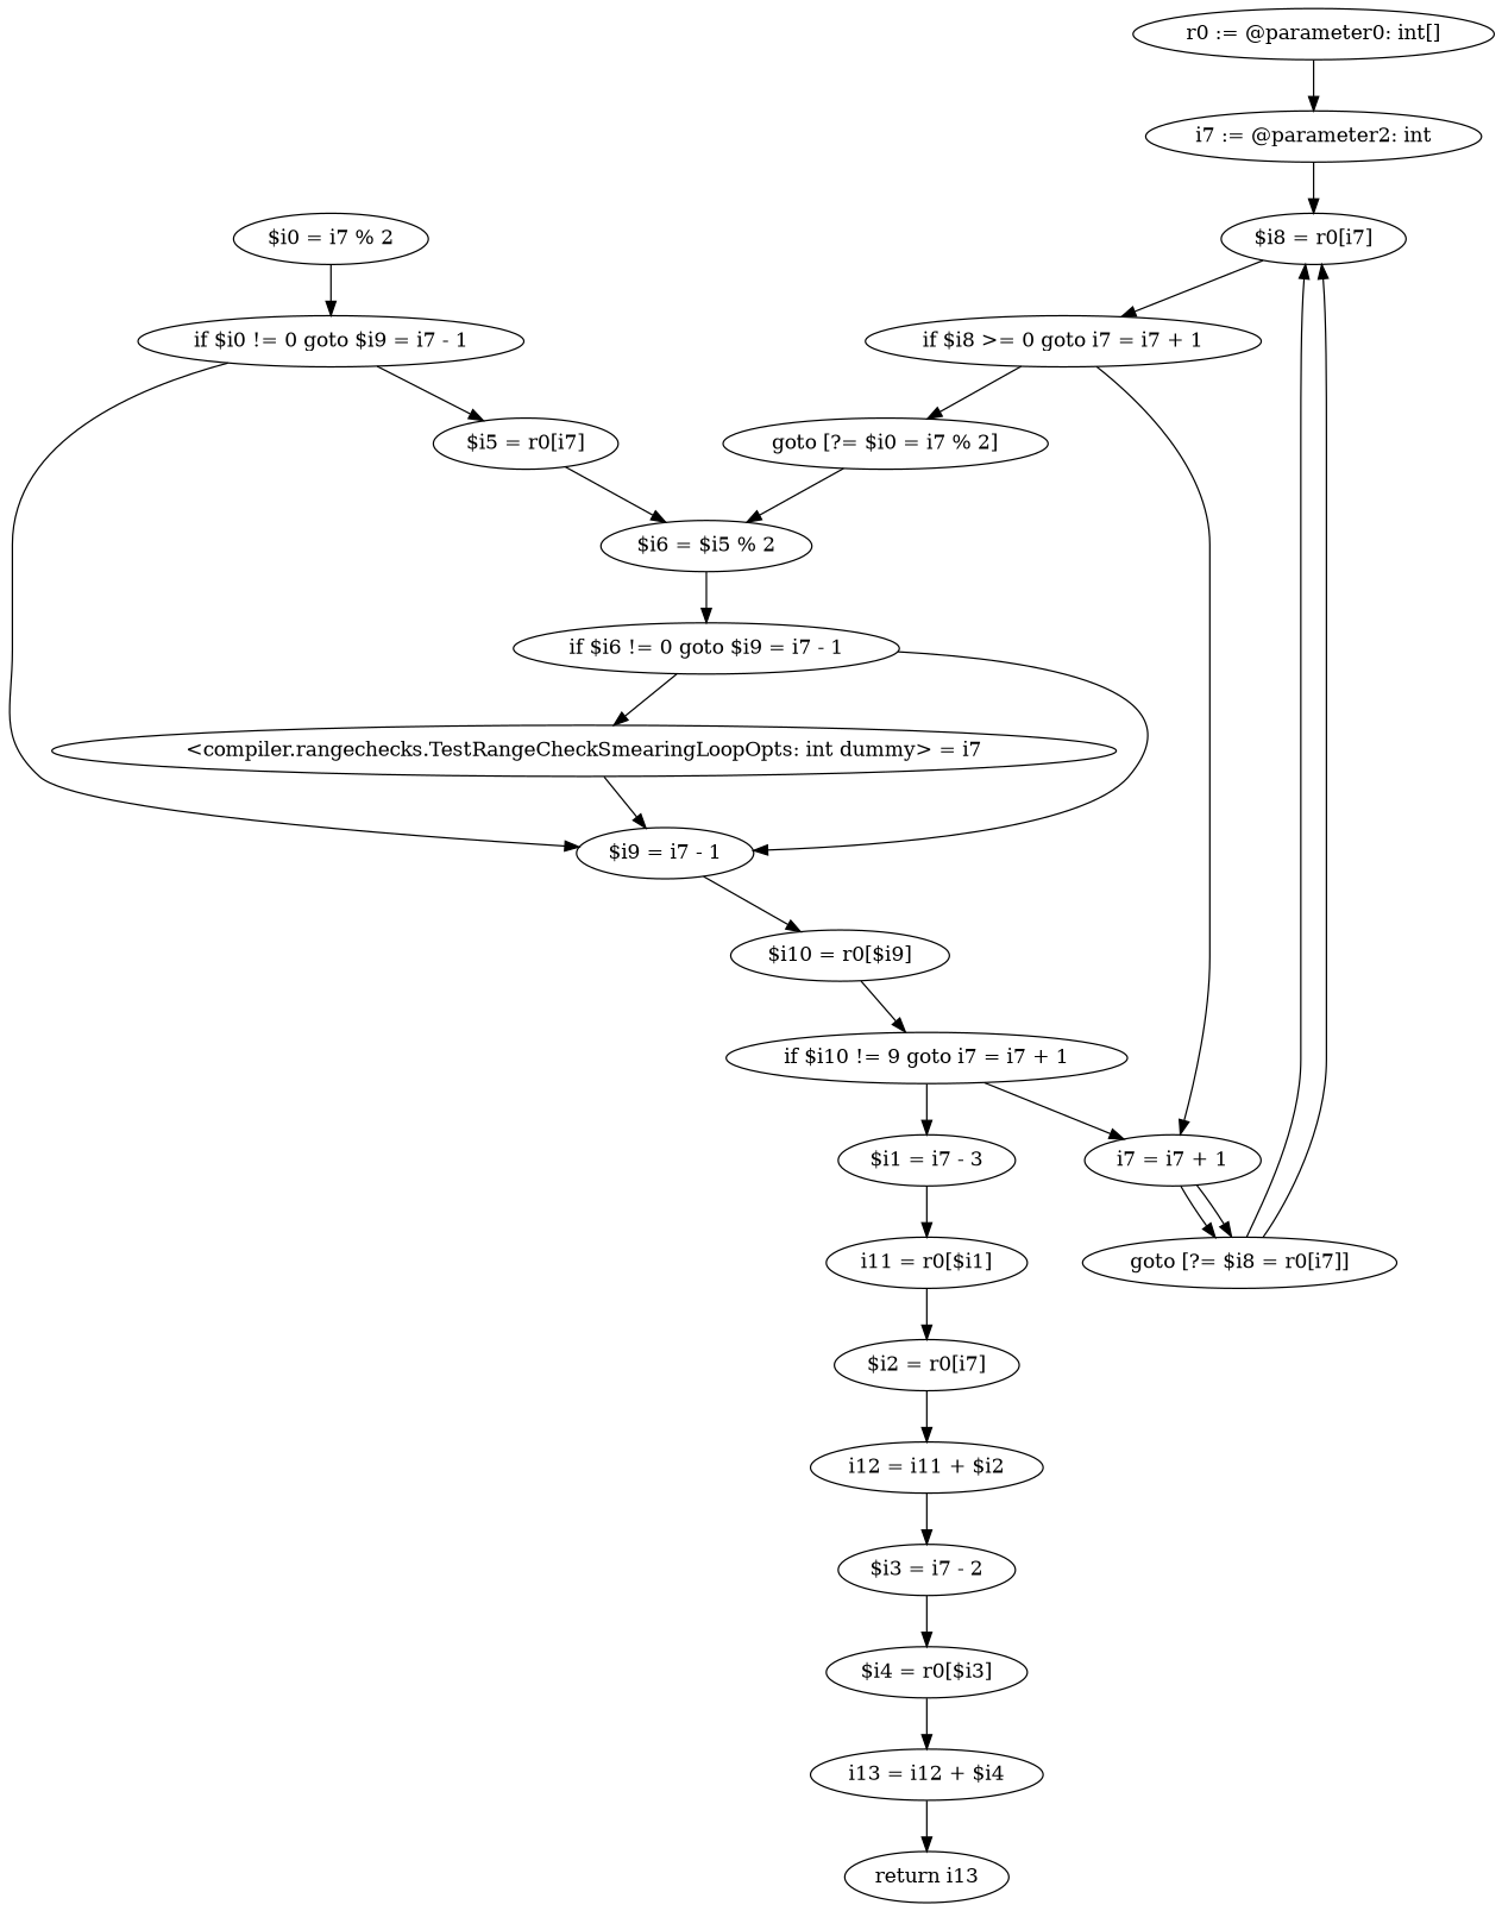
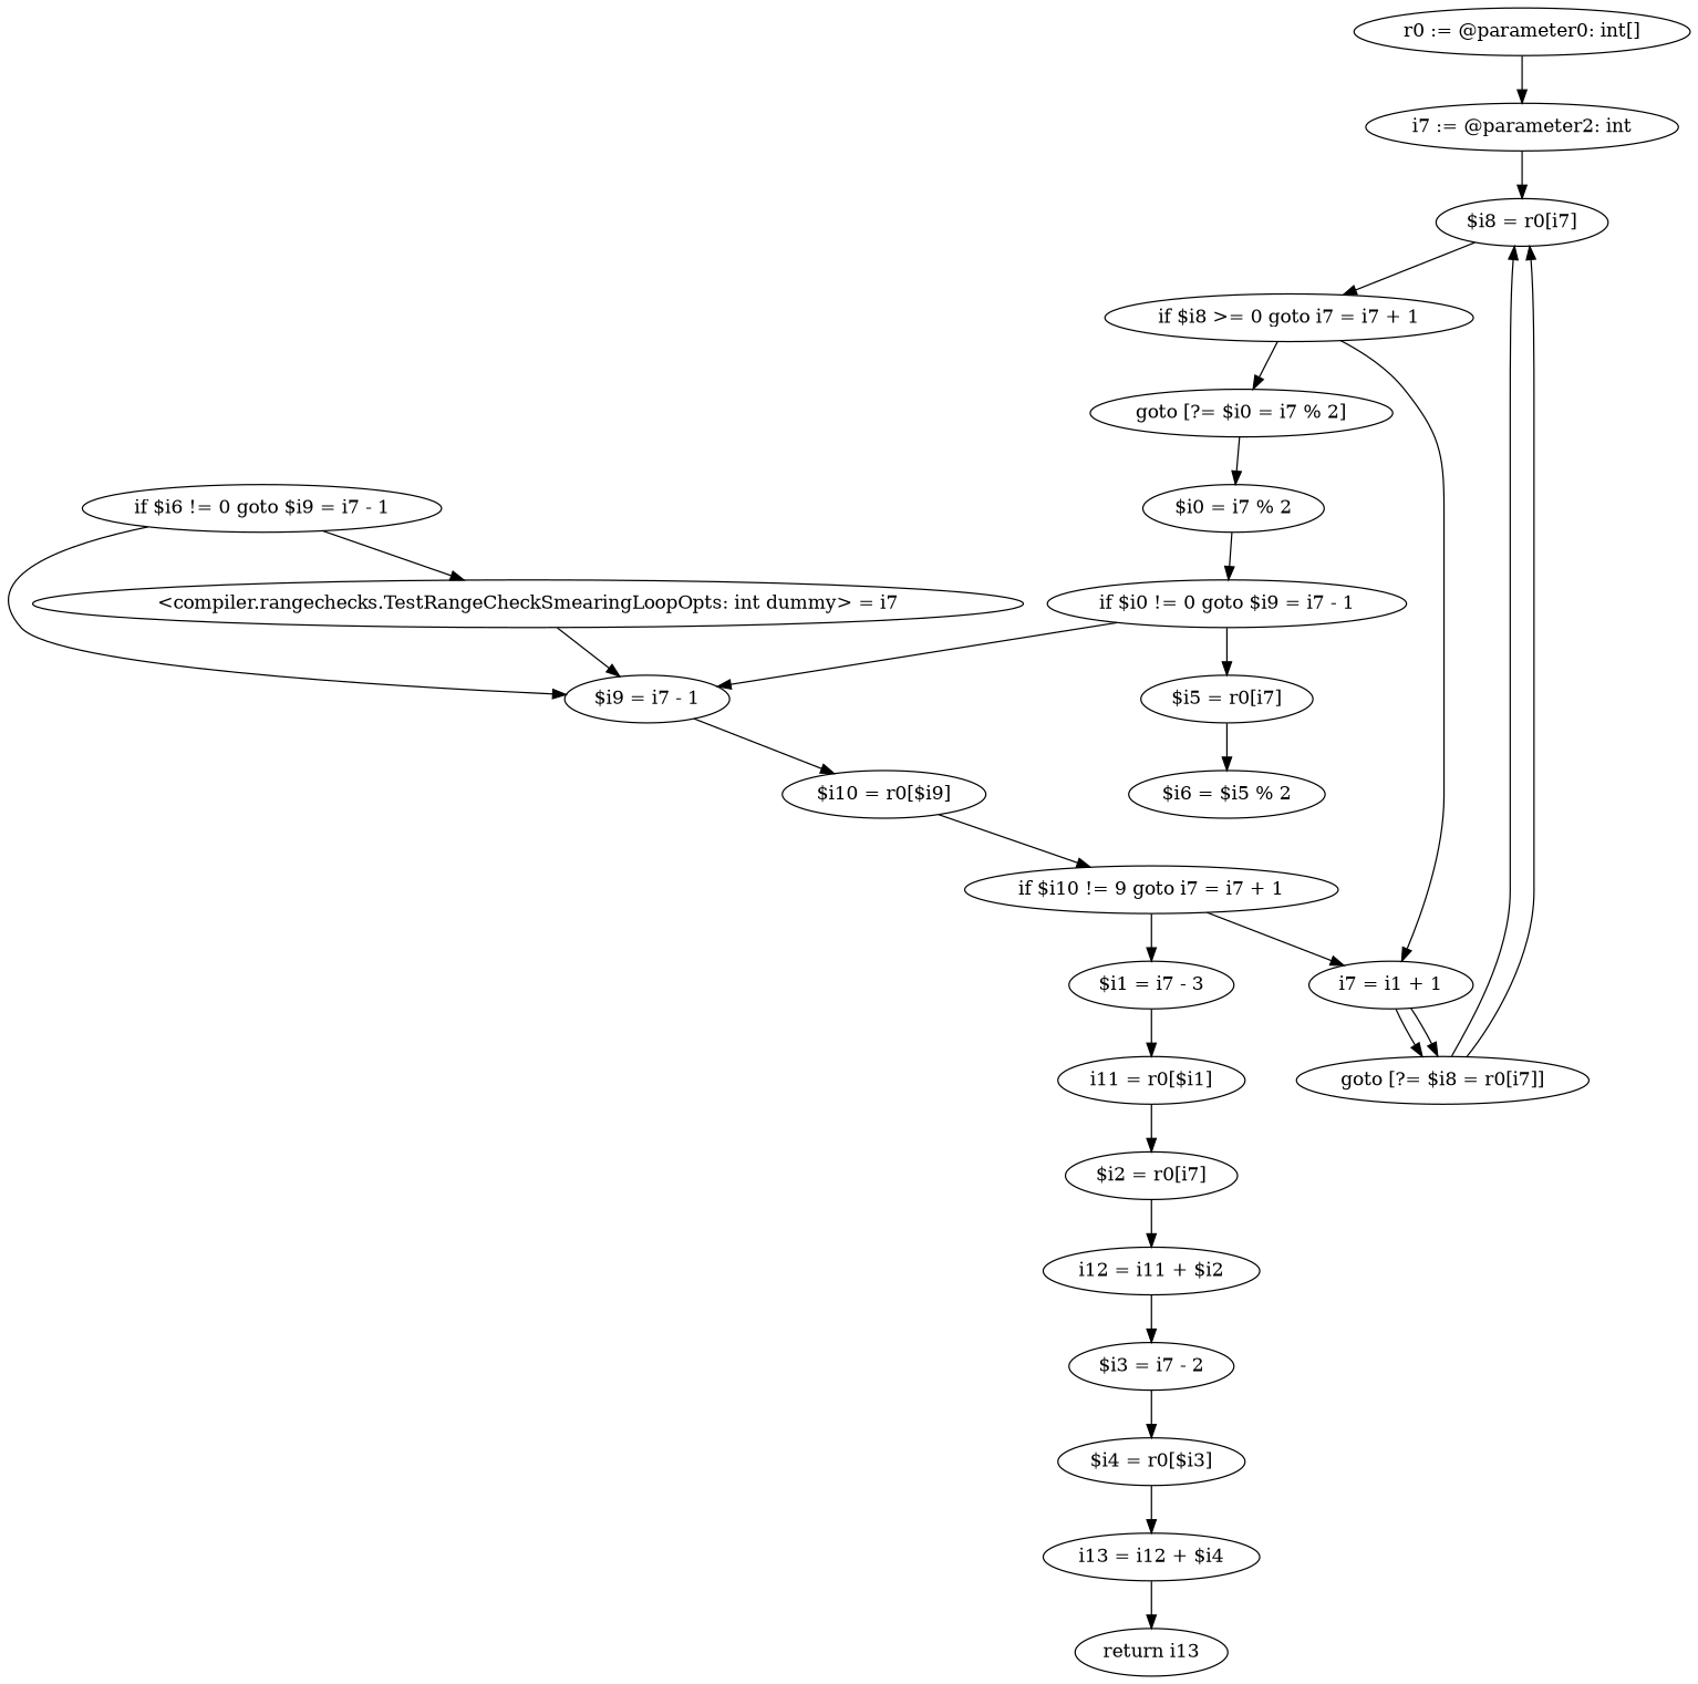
  digraph {
    n1 [label="i7 := @parameter2: int"]
    "r0 := @parameter0: int[]"
    "$i8 = r0[i7]"
    "if $i8 >= 0 goto i7 = i7 + 1"
    "goto [?= $i0 = i7 % 2]"
-   "i7 = i7 + 1"
+   "i7 = i7 + 1" [label="i7 = i1 + 1"]
    "$i0 = i7 % 2"
    "goto [?= $i8 = r0[i7]]"
    "if $i0 != 0 goto $i9 = i7 - 1"
    "$i5 = r0[i7]"
    "$i9 = i7 - 1"
    "$i6 = $i5 % 2"
    "$i10 = r0[$i9]"
    "if $i6 != 0 goto $i9 = i7 - 1"
    "<compiler.rangechecks.TestRangeCheckSmearingLoopOpts: int dummy> = i7"
    "if $i10 != 9 goto i7 = i7 + 1"
    "$i1 = i7 - 3"
    "i11 = r0[$i1]"
    "$i2 = r0[i7]"
    "i12 = i11 + $i2"
    "$i3 = i7 - 2"
    "$i4 = r0[$i3]"
    "i13 = i12 + $i4"
    "return i13"
    n1 -> "$i8 = r0[i7]"
    "r0 := @parameter0: int[]" -> n1
    "$i8 = r0[i7]" -> "if $i8 >= 0 goto i7 = i7 + 1"
    "if $i8 >= 0 goto i7 = i7 + 1" -> "goto [?= $i0 = i7 % 2]"
    "if $i8 >= 0 goto i7 = i7 + 1" -> "i7 = i7 + 1"
-   "goto [?= $i0 = i7 % 2]" -> "$i6 = $i5 % 2"
+   "goto [?= $i0 = i7 % 2]" -> "$i0 = i7 % 2"
    "i7 = i7 + 1" -> "goto [?= $i8 = r0[i7]]"
    "i7 = i7 + 1" -> "goto [?= $i8 = r0[i7]]"
    "$i0 = i7 % 2" -> "if $i0 != 0 goto $i9 = i7 - 1"
    "goto [?= $i8 = r0[i7]]" -> "$i8 = r0[i7]"
    "goto [?= $i8 = r0[i7]]" -> "$i8 = r0[i7]"
    "if $i0 != 0 goto $i9 = i7 - 1" -> "$i5 = r0[i7]"
    "if $i0 != 0 goto $i9 = i7 - 1" -> "$i9 = i7 - 1"
    "$i5 = r0[i7]" -> "$i6 = $i5 % 2"
    "$i9 = i7 - 1" -> "$i10 = r0[$i9]"
-   "$i6 = $i5 % 2" -> "if $i6 != 0 goto $i9 = i7 - 1"
    "$i10 = r0[$i9]" -> "if $i10 != 9 goto i7 = i7 + 1"
    "if $i6 != 0 goto $i9 = i7 - 1" -> "$i9 = i7 - 1"
    "if $i6 != 0 goto $i9 = i7 - 1" -> "<compiler.rangechecks.TestRangeCheckSmearingLoopOpts: int dummy> = i7"
    "<compiler.rangechecks.TestRangeCheckSmearingLoopOpts: int dummy> = i7" -> "$i9 = i7 - 1"
    "if $i10 != 9 goto i7 = i7 + 1" -> "i7 = i7 + 1"
    "if $i10 != 9 goto i7 = i7 + 1" -> "$i1 = i7 - 3"
    "$i1 = i7 - 3" -> "i11 = r0[$i1]"
    "i11 = r0[$i1]" -> "$i2 = r0[i7]"
    "$i2 = r0[i7]" -> "i12 = i11 + $i2"
    "i12 = i11 + $i2" -> "$i3 = i7 - 2"
    "$i3 = i7 - 2" -> "$i4 = r0[$i3]"
    "$i4 = r0[$i3]" -> "i13 = i12 + $i4"
    "i13 = i12 + $i4" -> "return i13"
  }
